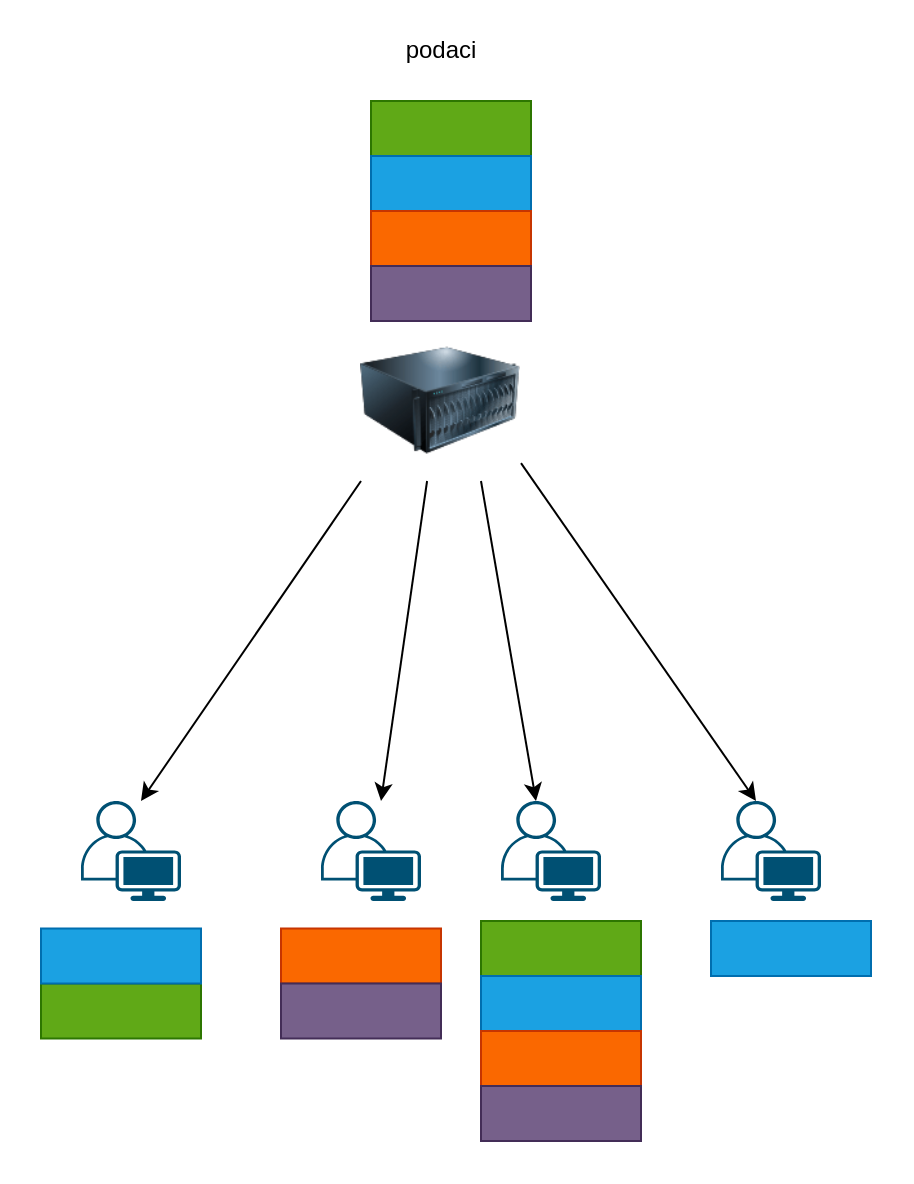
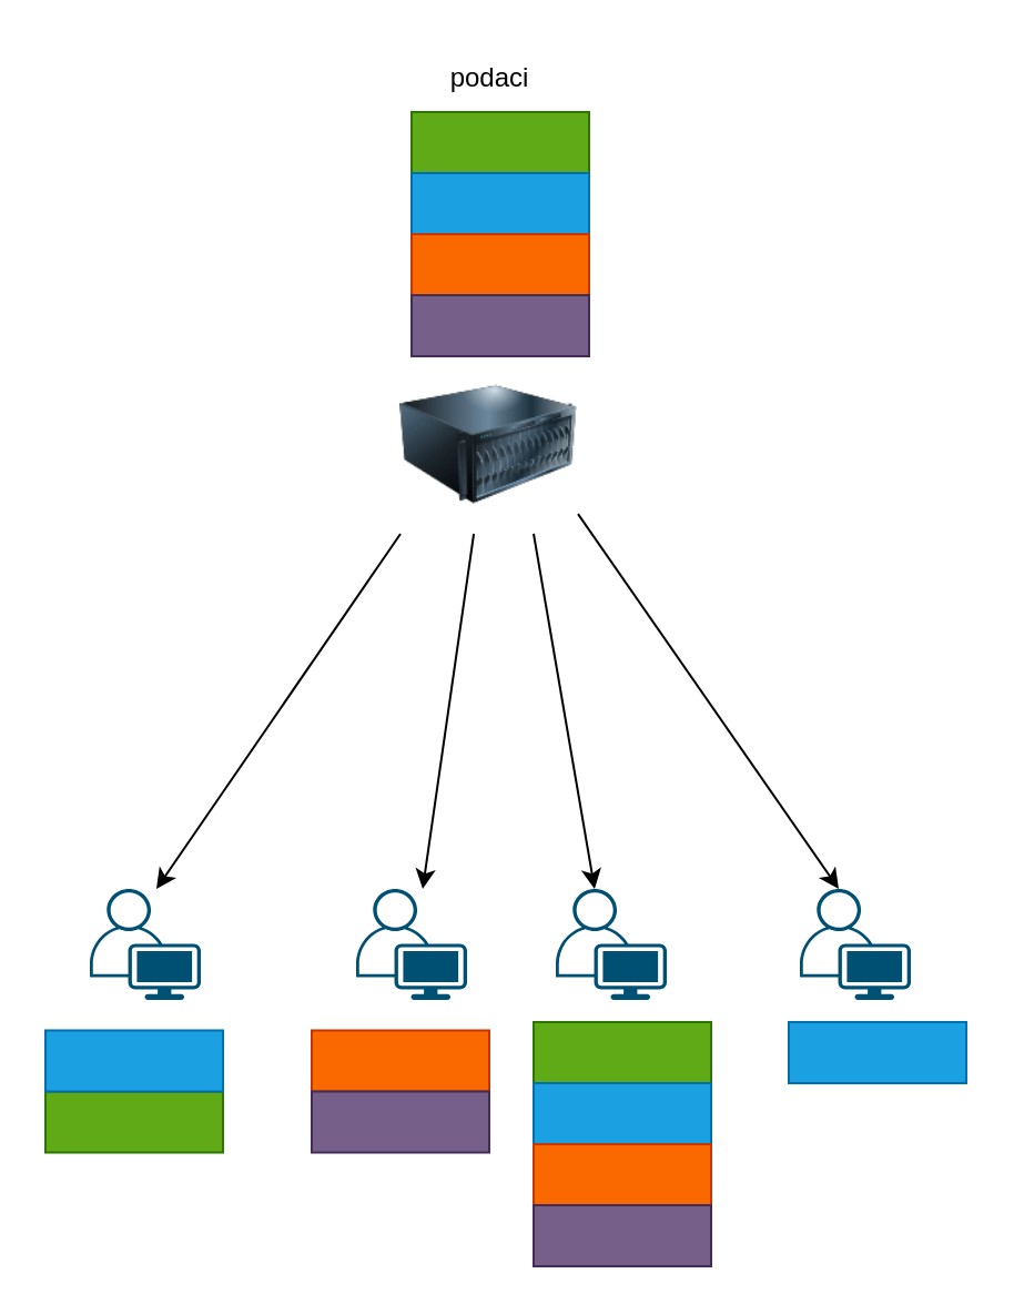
  <mxCell id="0" />
  <mxCell id="1" parent="0" />
  <mxCell id="2" value="" style="points=[[0.35,0,0],[0.98,0.51,0],[1,0.71,0],[0.67,1,0],[0,0.795,0],[0,0.65,0]];verticalLabelPosition=bottom;sketch=0;html=1;verticalAlign=top;aspect=fixed;align=center;pointerEvents=1;shape=mxgraph.cisco19.user;fillColor=#005073;strokeColor=none;" vertex="1" parent="1"><mxGeometry x="40" y="400" width="50" height="50" as="geometry" /></mxCell>
  <mxCell id="3" value="" style="image;html=1;image=img/lib/clip_art/computers/Server_128x128.png" vertex="1" parent="1"><mxGeometry x="180" y="160" width="80" height="80" as="geometry" /></mxCell>
  <mxCell id="4" value="" style="points=[[0.35,0,0],[0.98,0.51,0],[1,0.71,0],[0.67,1,0],[0,0.795,0],[0,0.65,0]];verticalLabelPosition=bottom;sketch=0;html=1;verticalAlign=top;aspect=fixed;align=center;pointerEvents=1;shape=mxgraph.cisco19.user;fillColor=#005073;strokeColor=none;" vertex="1" parent="1"><mxGeometry x="160" y="400" width="50" height="50" as="geometry" /></mxCell>
  <mxCell id="5" value="" style="points=[[0.35,0,0],[0.98,0.51,0],[1,0.71,0],[0.67,1,0],[0,0.795,0],[0,0.65,0]];verticalLabelPosition=bottom;sketch=0;html=1;verticalAlign=top;aspect=fixed;align=center;pointerEvents=1;shape=mxgraph.cisco19.user;fillColor=#005073;strokeColor=none;" vertex="1" parent="1"><mxGeometry x="250" y="400" width="50" height="50" as="geometry" /></mxCell>
  <mxCell id="6" value="" style="points=[[0.35,0,0],[0.98,0.51,0],[1,0.71,0],[0.67,1,0],[0,0.795,0],[0,0.65,0]];verticalLabelPosition=bottom;sketch=0;html=1;verticalAlign=top;aspect=fixed;align=center;pointerEvents=1;shape=mxgraph.cisco19.user;fillColor=#005073;strokeColor=none;" vertex="1" parent="1"><mxGeometry x="360" y="400" width="50" height="50" as="geometry" /></mxCell>
  <mxCell id="7" value="" style="endArrow=none;startArrow=classic;html=1;rounded=0;entryX=0;entryY=1;entryDx=0;entryDy=0;exitX=0.6;exitY=0;exitDx=0;exitDy=0;exitPerimeter=0;endFill=0;" edge="1" parent="1" source="2" target="3"><mxGeometry width="50" height="50" relative="1" as="geometry"><mxPoint x="240" y="450" as="sourcePoint" /><mxPoint x="290" y="400" as="targetPoint" /></mxGeometry></mxCell>
  <mxCell id="8" value="" style="endArrow=none;startArrow=classic;html=1;rounded=0;entryX=0.413;entryY=1;entryDx=0;entryDy=0;exitX=0.6;exitY=0;exitDx=0;exitDy=0;exitPerimeter=0;endFill=0;entryPerimeter=0;" edge="1" parent="1" source="4" target="3"><mxGeometry width="50" height="50" relative="1" as="geometry"><mxPoint x="90" y="410" as="sourcePoint" /><mxPoint x="190" y="250" as="targetPoint" /></mxGeometry></mxCell>
  <mxCell id="9" value="" style="endArrow=none;startArrow=classic;html=1;rounded=0;entryX=0.75;entryY=1;entryDx=0;entryDy=0;exitX=0.35;exitY=0;exitDx=0;exitDy=0;exitPerimeter=0;endFill=0;" edge="1" parent="1" source="5" target="3"><mxGeometry width="50" height="50" relative="1" as="geometry"><mxPoint x="170" y="410" as="sourcePoint" /><mxPoint x="230" y="250" as="targetPoint" /></mxGeometry></mxCell>
  <mxCell id="10" value="" style="endArrow=none;startArrow=classic;html=1;rounded=0;entryX=1;entryY=0.888;entryDx=0;entryDy=0;exitX=0.35;exitY=0;exitDx=0;exitDy=0;exitPerimeter=0;endFill=0;entryPerimeter=0;" edge="1" parent="1" source="6" target="3"><mxGeometry width="50" height="50" relative="1" as="geometry"><mxPoint x="253" y="410" as="sourcePoint" /><mxPoint x="260" y="251" as="targetPoint" /></mxGeometry></mxCell>
  <mxCell id="11" value="" style="rounded=0;whiteSpace=wrap;html=1;fillColor=#60a917;strokeColor=#2D7600;fontColor=#ffffff;movable=1;resizable=1;rotatable=1;deletable=1;editable=1;locked=0;connectable=1;container=0;" vertex="1" parent="1"><mxGeometry x="185" y="50" width="80" height="27.5" as="geometry" /></mxCell>
  <mxCell id="12" value="" style="rounded=0;whiteSpace=wrap;html=1;fillColor=#1ba1e2;strokeColor=#006EAF;fontColor=#ffffff;movable=1;resizable=1;rotatable=1;deletable=1;editable=1;locked=0;connectable=1;container=0;" vertex="1" parent="1"><mxGeometry x="185" y="77.5" width="80" height="27.5" as="geometry" /></mxCell>
  <mxCell id="13" value="" style="rounded=0;whiteSpace=wrap;html=1;fillColor=#fa6800;strokeColor=#C73500;fontColor=#000000;movable=1;resizable=1;rotatable=1;deletable=1;editable=1;locked=0;connectable=1;container=0;" vertex="1" parent="1"><mxGeometry x="185" y="105" width="80" height="27.5" as="geometry" /></mxCell>
  <mxCell id="14" value="" style="rounded=0;whiteSpace=wrap;html=1;fillColor=#76608a;strokeColor=#432D57;fontColor=#ffffff;movable=1;resizable=1;rotatable=1;deletable=1;editable=1;locked=0;connectable=1;container=0;" vertex="1" parent="1"><mxGeometry x="185" y="132.5" width="80" height="27.5" as="geometry" /></mxCell>
  <mxCell id="15" value="" style="rounded=0;whiteSpace=wrap;html=1;fillColor=#60a917;strokeColor=#2D7600;fontColor=#ffffff;movable=1;resizable=1;rotatable=1;deletable=1;editable=1;locked=0;connectable=1;container=0;" vertex="1" parent="1"><mxGeometry x="20" y="491.25" width="80" height="27.5" as="geometry" /></mxCell>
  <mxCell id="16" value="" style="rounded=0;whiteSpace=wrap;html=1;fillColor=#1ba1e2;strokeColor=#006EAF;fontColor=#ffffff;movable=1;resizable=1;rotatable=1;deletable=1;editable=1;locked=0;connectable=1;container=0;" vertex="1" parent="1"><mxGeometry x="20" y="463.75" width="80" height="27.5" as="geometry" /></mxCell>
  <mxCell id="17" value="" style="rounded=0;whiteSpace=wrap;html=1;fillColor=#fa6800;strokeColor=#C73500;fontColor=#000000;movable=1;resizable=1;rotatable=1;deletable=1;editable=1;locked=0;connectable=1;container=0;" vertex="1" parent="1"><mxGeometry x="140" y="463.75" width="80" height="27.5" as="geometry" /></mxCell>
  <mxCell id="18" value="" style="rounded=0;whiteSpace=wrap;html=1;fillColor=#76608a;strokeColor=#432D57;fontColor=#ffffff;movable=1;resizable=1;rotatable=1;deletable=1;editable=1;locked=0;connectable=1;container=0;" vertex="1" parent="1"><mxGeometry x="140" y="491.25" width="80" height="27.5" as="geometry" /></mxCell>
  <mxCell id="19" value="" style="rounded=0;whiteSpace=wrap;html=1;fillColor=#60a917;strokeColor=#2D7600;fontColor=#ffffff;movable=1;resizable=1;rotatable=1;deletable=1;editable=1;locked=0;connectable=1;container=0;" vertex="1" parent="1"><mxGeometry x="240" y="460" width="80" height="27.5" as="geometry" /></mxCell>
  <mxCell id="20" value="" style="rounded=0;whiteSpace=wrap;html=1;fillColor=#1ba1e2;strokeColor=#006EAF;fontColor=#ffffff;movable=1;resizable=1;rotatable=1;deletable=1;editable=1;locked=0;connectable=1;container=0;" vertex="1" parent="1"><mxGeometry x="240" y="487.5" width="80" height="27.5" as="geometry" /></mxCell>
  <mxCell id="21" value="" style="rounded=0;whiteSpace=wrap;html=1;fillColor=#fa6800;strokeColor=#C73500;fontColor=#000000;movable=1;resizable=1;rotatable=1;deletable=1;editable=1;locked=0;connectable=1;container=0;" vertex="1" parent="1"><mxGeometry x="240" y="515" width="80" height="27.5" as="geometry" /></mxCell>
  <mxCell id="22" value="" style="rounded=0;whiteSpace=wrap;html=1;fillColor=#76608a;strokeColor=#432D57;fontColor=#ffffff;movable=1;resizable=1;rotatable=1;deletable=1;editable=1;locked=0;connectable=1;container=0;" vertex="1" parent="1"><mxGeometry x="240" y="542.5" width="80" height="27.5" as="geometry" /></mxCell>
- <mxCell id="23" value="podaci" style="text;html=1;align=center;verticalAlign=middle;resizable=0;points=[];autosize=1;strokeColor=none;fillColor=none;" vertex="1" parent="1"><mxGeometry x="190" y="10" width="60" height="30" as="geometry" /></mxCell>
+ <mxCell id="23" value="podaci" style="text;html=1;align=center;verticalAlign=middle;resizable=0;points=[];autosize=1;strokeColor=none;fillColor=none;" vertex="1" parent="1"><mxGeometry x="190" y="20" width="60" height="30" as="geometry" /></mxCell>
  <mxCell id="24" value="" style="rounded=0;whiteSpace=wrap;html=1;fillColor=#1ba1e2;strokeColor=#006EAF;fontColor=#ffffff;movable=1;resizable=1;rotatable=1;deletable=1;editable=1;locked=0;connectable=1;container=0;" vertex="1" parent="1"><mxGeometry x="355" y="460" width="80" height="27.5" as="geometry" /></mxCell>
